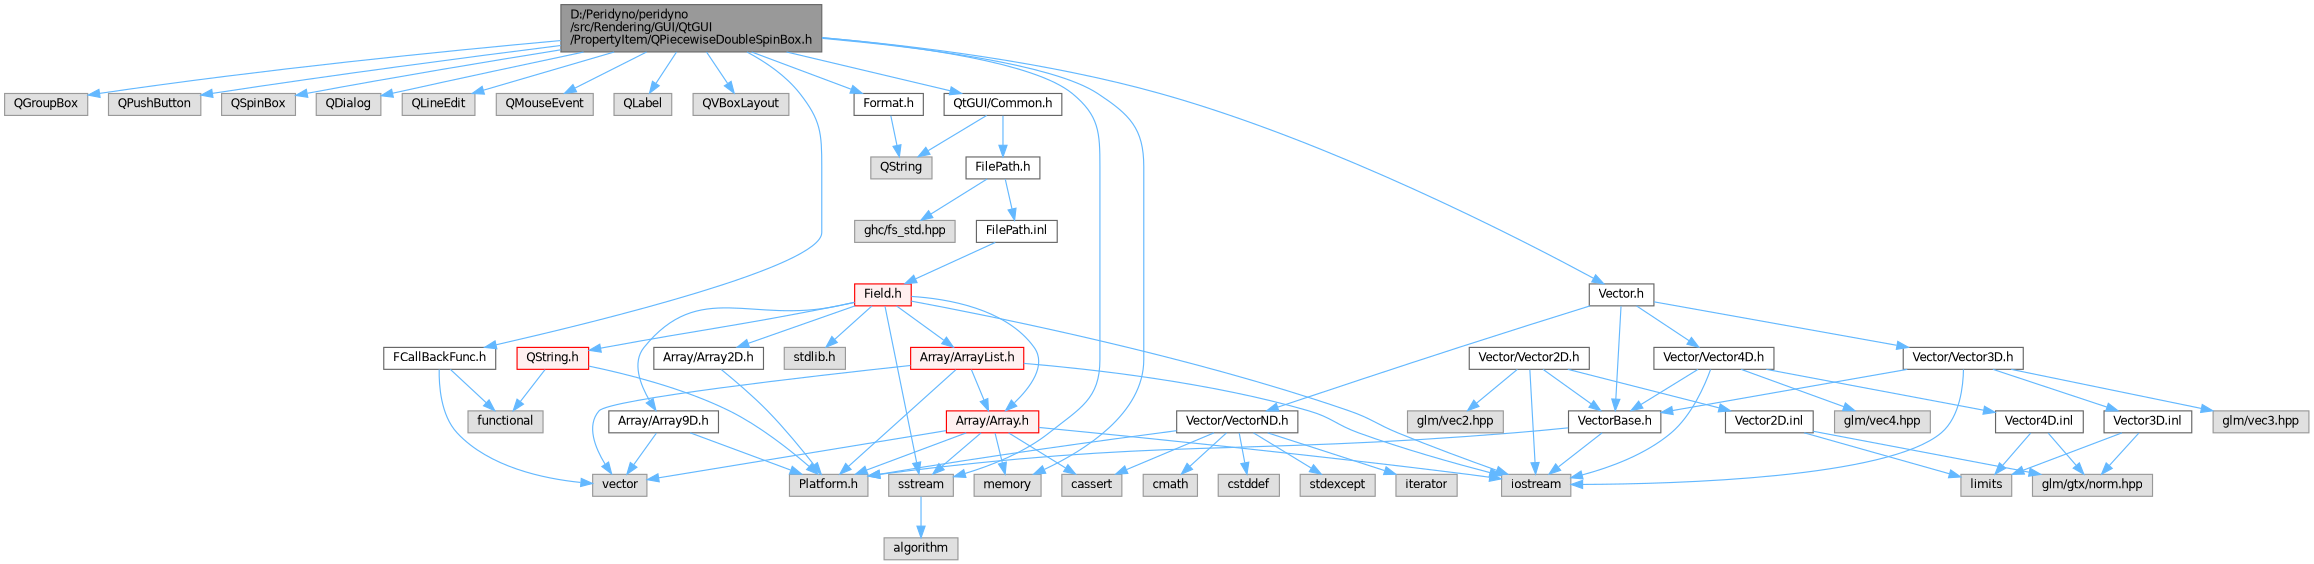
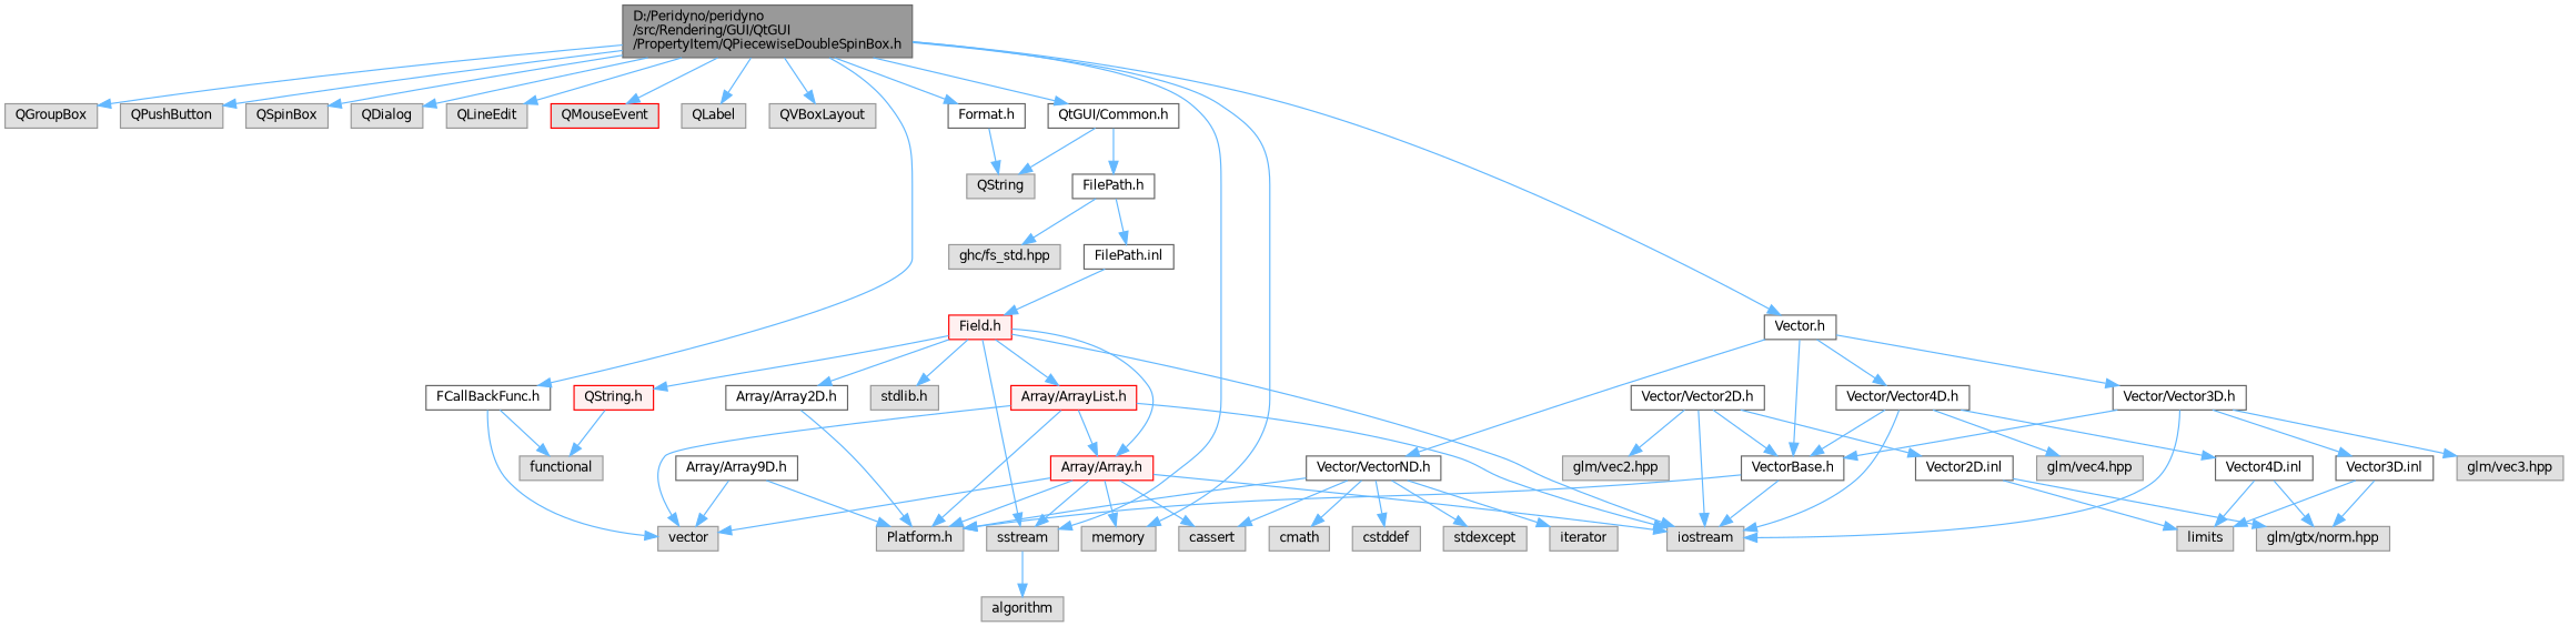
  digraph {
    node [color=grey60 fillcolor="#E0E0E0" fontname=Helvetica fontsize=10 shape=box style=filled]
    edge [color=steelblue1 fontname=Helvetica fontsize=10 labelfontname=Helvetica labelfontsize=10 style=solid]
    n1 [color=gray40 fillcolor=grey60 fontcolor=black height=0.2 label="D:/Peridyno/peridyno\l/src/Rendering/GUI/QtGUI\l/PropertyItem/QPiecewiseDoubleSpinBox.h" width=0.4]
    n2 [height=0.2 label=QGroupBox width=0.4]
    n3 [height=0.2 label=QPushButton width=0.4]
    n4 [height=0.2 label=QSpinBox width=0.4]
    n5 [height=0.2 label=QDialog width=0.4]
    n6 [height=0.2 label=QLineEdit width=0.4]
-   n7 [height=0.2 label=QMouseEvent width=0.4]
+   n7 [color=red height=0.2 label=QMouseEvent width=0.4]
    n8 [height=0.2 label=QLabel width=0.4]
    n9 [height=0.2 label=QVBoxLayout width=0.4]
    n10 [color=grey40 fillcolor=white height=0.2 label="Format.h" width=0.4]
    n11 [color=grey40 fillcolor=white height=0.2 label="FCallBackFunc.h" width=0.4]
    n12 [color=grey40 fillcolor=white height=0.2 label="QtGUI/Common.h" width=0.4]
    n13 [height=0.2 label=sstream width=0.4]
    n14 [height=0.2 label=memory width=0.4]
    n15 [color=grey40 fillcolor=white height=0.2 label="Vector.h" width=0.4]
    n16 [height=0.2 label=QString width=0.4]
    n17 [height=0.2 label=vector width=0.4]
    n18 [height=0.2 label=functional width=0.4]
    n19 [color=grey40 fillcolor=white height=0.2 label="FilePath.h" width=0.4]
    n20 [height=0.2 label=algorithm width=0.4]
    n21 [color=grey40 fillcolor=white height=0.2 label="Vector/Vector3D.h" width=0.4]
    n22 [color=grey40 fillcolor=white height=0.2 label="Vector/Vector4D.h" width=0.4]
    n23 [color=grey40 fillcolor=white height=0.2 label="Vector/VectorND.h" width=0.4]
    n24 [color=grey40 fillcolor=white height=0.2 label="VectorBase.h" width=0.4]
    n25 [height=0.2 label="ghc/fs_std.hpp" width=0.4]
    n26 [color=grey40 fillcolor=white height=0.2 label="FilePath.inl" width=0.4]
    n27 [color=red fillcolor="#FFF0F0" height=0.2 label="Field.h" width=0.4]
    n28 [height=0.2 label=iostream width=0.4]
    n29 [height=0.2 label="stdlib.h" width=0.4]
    n30 [color=red fillcolor="#FFF0F0" height=0.2 label="QString.h" width=0.4]
    n31 [color=red fillcolor="#FFF0F0" height=0.2 label="Array/Array.h" width=0.4]
    n32 [color=grey40 fillcolor=white height=0.2 label="Array/Array2D.h" width=0.4]
    n33 [color=grey40 fillcolor=white height=0.2 label="Array/Array9D.h" width=0.4]
    n34 [color=red fillcolor="#FFF0F0" height=0.2 label="Array/ArrayList.h" width=0.4]
    n35 [height=0.2 label="Platform.h" width=0.4]
    n36 [height=0.2 label=cassert width=0.4]
    n37 [height=0.2 label=cmath width=0.4]
    n38 [color=grey40 fillcolor=white height=0.2 label="Vector/Vector2D.h" width=0.4]
    n39 [height=0.2 label="glm/vec2.hpp" width=0.4]
    n40 [color=grey40 fillcolor=white height=0.2 label="Vector2D.inl" width=0.4]
    n41 [height=0.2 label="glm/vec3.hpp" width=0.4]
    n42 [color=grey40 fillcolor=white height=0.2 label="Vector3D.inl" width=0.4]
    n43 [height=0.2 label="glm/vec4.hpp" width=0.4]
    n44 [color=grey40 fillcolor=white height=0.2 label="Vector4D.inl" width=0.4]
    n45 [height=0.2 label=cstddef width=0.4]
    n46 [height=0.2 label=stdexcept width=0.4]
    n47 [height=0.2 label=iterator width=0.4]
    n48 [height=0.2 label=limits width=0.4]
    n49 [height=0.2 label="glm/gtx/norm.hpp" width=0.4]
    n1 -> n2
    n1 -> n3
    n1 -> n4
    n1 -> n5
    n1 -> n6
    n1 -> n7
    n1 -> n8
    n1 -> n9
    n1 -> n10
    n1 -> n11
    n1 -> n12
    n1 -> n13
    n1 -> n14
    n1 -> n15
    n10 -> n16
    n11 -> n17
    n11 -> n18
    n12 -> n16
    n12 -> n19
    n13 -> n20
    n15 -> n21
    n15 -> n22
    n15 -> n23
    n15 -> n24
    n19 -> n25
    n19 -> n26
    n21 -> n24
    n21 -> n28
    n21 -> n41
    n21 -> n42
    n22 -> n24
    n22 -> n28
    n22 -> n43
    n22 -> n44
    n23 -> n35
    n23 -> n36
    n23 -> n37
    n23 -> n45
    n23 -> n46
    n23 -> n47
    n24 -> n28
    n24 -> n35
    n26 -> n27
    n27 -> n13
    n27 -> n28
    n27 -> n29
    n27 -> n30
    n27 -> n31
    n27 -> n32
-   n27 -> n33
    n27 -> n34
    n30 -> n18
-   n30 -> n35
    n31 -> n13
    n31 -> n14
    n31 -> n17
    n31 -> n28
    n31 -> n35
    n31 -> n36
    n32 -> n35
    n33 -> n17
    n33 -> n35
    n34 -> n17
    n34 -> n28
    n34 -> n31
    n34 -> n35
    n38 -> n24
    n38 -> n28
    n38 -> n39
    n38 -> n40
    n40 -> n48
    n40 -> n49
    n42 -> n48
    n42 -> n49
    n44 -> n48
    n44 -> n49
  }
